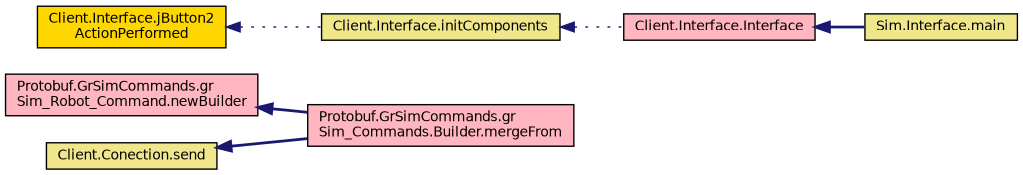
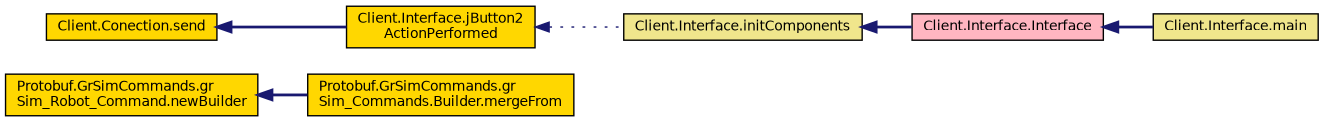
  digraph {
    rankdir=LR
    node [color=black fillcolor=khaki fontname=Helvetica fontsize=10 shape=record style=filled]
    edge [color=midnightblue dir=back fontname=Helvetica fontsize=10 labelfontname=Helvetica labelfontsize=10 style=bold]
-   n1 [fillcolor=lightpink height=0.2 label="Protobuf.GrSimCommands.gr\lSim_Robot_Command.newBuilder" width=0.4]
-   n2 [fillcolor=lightpink height=0.2 label="Protobuf.GrSimCommands.gr\lSim_Commands.Builder.mergeFrom" width=0.4]
-   n3 [height=0.2 label="Client.Conection.send" width=0.4]
+   n1 [fillcolor=gold height=0.2 label="Protobuf.GrSimCommands.gr\lSim_Robot_Command.newBuilder" width=0.4]
+   n2 [fillcolor=gold height=0.2 label="Protobuf.GrSimCommands.gr\lSim_Commands.Builder.mergeFrom" width=0.4]
+   n3 [fillcolor=gold height=0.2 label="Client.Conection.send" width=0.4]
    n4 [fillcolor=gold height=0.2 label="Client.Interface.jButton2\lActionPerformed" width=0.4]
    n5 [height=0.2 label="Client.Interface.initComponents" width=0.4]
    n6 [fillcolor=lightpink height=0.2 label="Client.Interface.Interface" width=0.4]
-   n7 [height=0.2 label="Sim.Interface.main" width=0.4]
+   n7 [height=0.2 label="Client.Interface.main" width=0.4]
    n1 -> n2
-   n3 -> n2
+   n3 -> n4
    n4 -> n5 [style=dotted]
-   n5 -> n6 [style=dotted]
+   n5 -> n6
    n6 -> n7
  }
